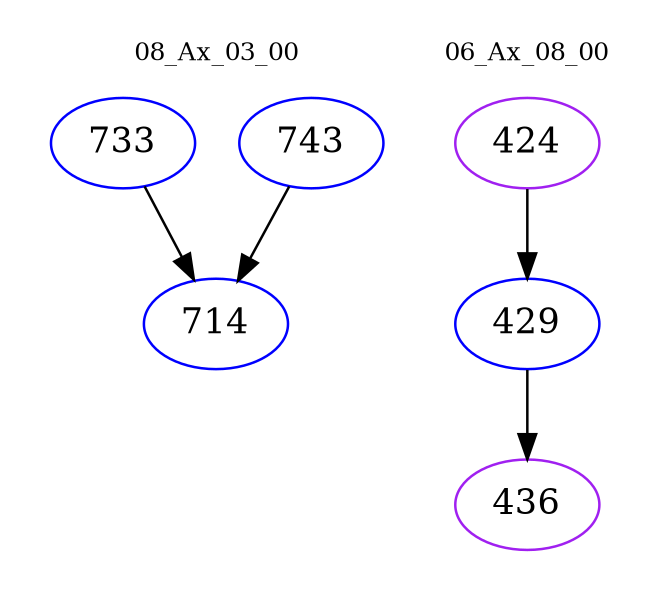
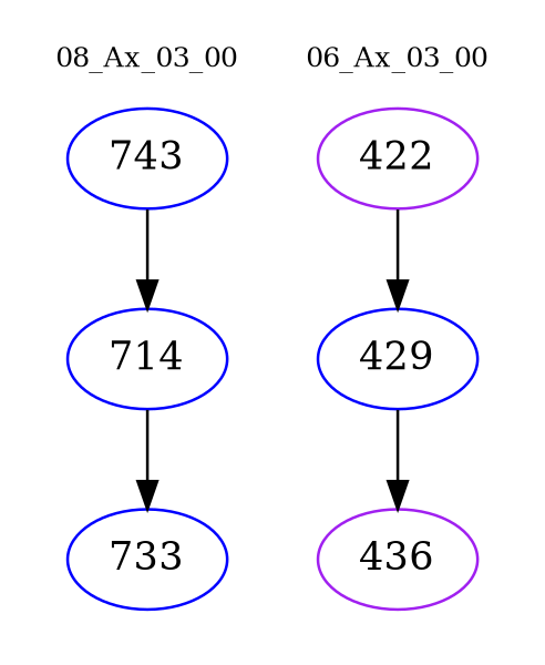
  digraph {
    node [color=blue]
    edge [color=black]
    n1 [label=743]
    n2 [label=714]
    n3 [label=733]
-   n4 [color=purple label=424]
+   n4 [color=purple label=422]
    n5 [label=429]
    n6 [color=purple label=436]
    subgraph cluster_1 {
      color=white
      fontsize=10
      label="08_Ax_03_00"
      n1
      n2
      n3
    }
    subgraph cluster_2 {
      color=white
      fontsize=10
-     label="06_Ax_08_00"
+     label="06_Ax_03_00"
      n4
      n5
      n6
    }
    n1 -> n2
-   n3 -> n2
+   n2 -> n3
    n4 -> n5
    n5 -> n6
  }
